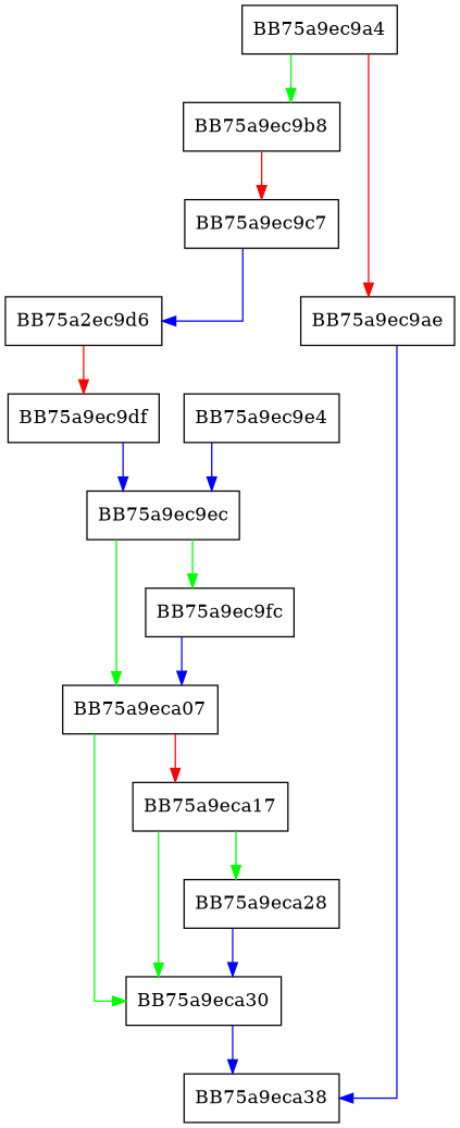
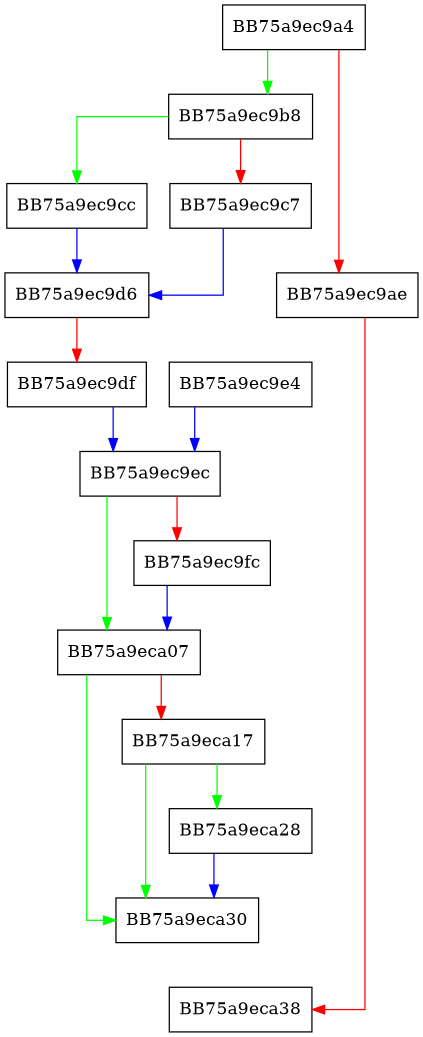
  digraph {
    splines=ortho
    node [shape=box]
    edge [color=blue]
    BB75a9ec9a4
    BB75a9ec9b8
    BB75a9ec9ae
+   BB75a9ec9cc
    BB75a9ec9c7
    BB75a9eca38
-   BB75a9ec9d6 [label=BB75a2ec9d6]
+   BB75a9ec9d6
    BB75a9ec9df
    BB75a9ec9e4
    BB75a9ec9ec
    BB75a9eca07
    BB75a9ec9fc
    BB75a9eca30
    BB75a9eca17
    BB75a9eca28
    BB75a9ec9a4 -> BB75a9ec9b8 [color=green]
    BB75a9ec9a4 -> BB75a9ec9ae [color=red]
+   BB75a9ec9b8 -> BB75a9ec9cc [color=green]
    BB75a9ec9b8 -> BB75a9ec9c7 [color=red]
-   BB75a9ec9ae -> BB75a9eca38
+   BB75a9ec9ae -> BB75a9eca38 [color=red]
+   BB75a9ec9cc -> BB75a9ec9d6
    BB75a9ec9c7 -> BB75a9ec9d6
    BB75a9ec9d6 -> BB75a9ec9df [color=red]
    BB75a9ec9df -> BB75a9ec9ec
    BB75a9ec9e4 -> BB75a9ec9ec
    BB75a9ec9ec -> BB75a9eca07 [color=green]
-   BB75a9ec9ec -> BB75a9ec9fc [color=green]
+   BB75a9ec9ec -> BB75a9ec9fc [color=red]
    BB75a9eca07 -> BB75a9eca30 [color=green]
    BB75a9eca07 -> BB75a9eca17 [color=red]
    BB75a9ec9fc -> BB75a9eca07
-   BB75a9eca30 -> BB75a9eca38
    BB75a9eca17 -> BB75a9eca30 [color=green]
    BB75a9eca17 -> BB75a9eca28 [color=green]
    BB75a9eca28 -> BB75a9eca30
  }
